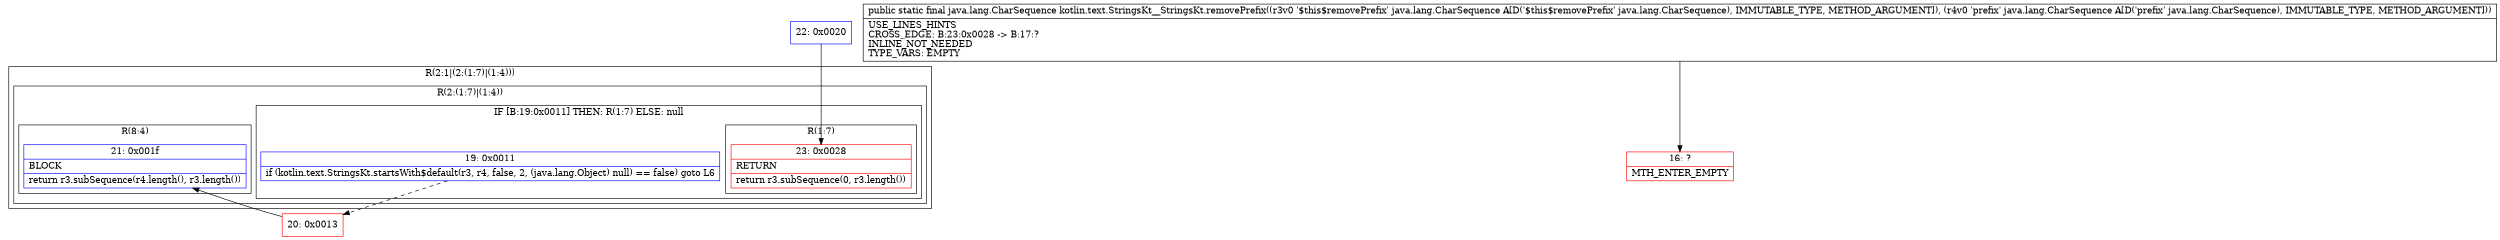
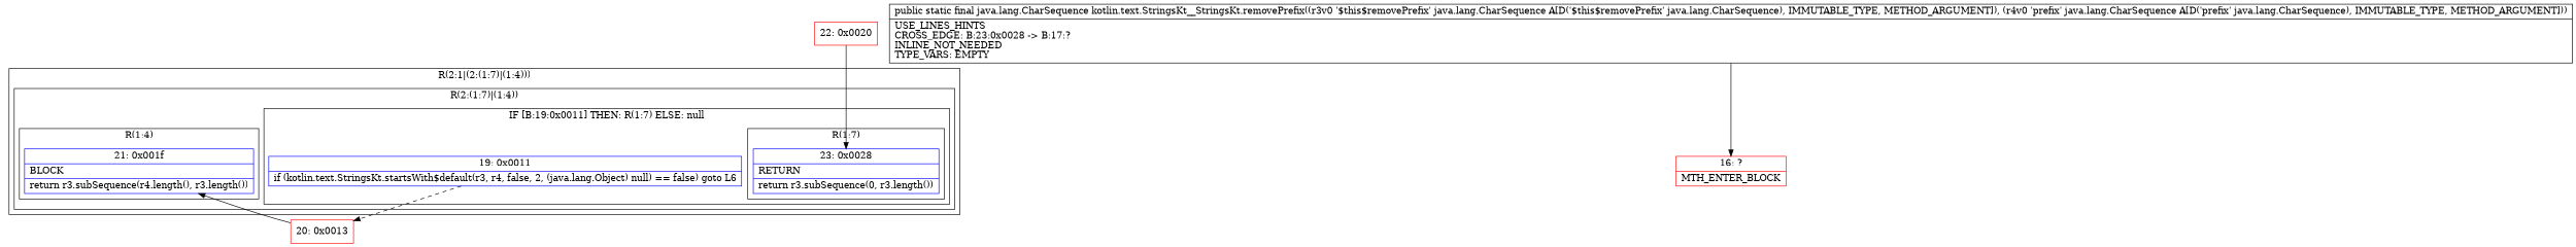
  digraph {
    node [color=blue shape=record]
-   n1 [color=red label="{23\:\ 0x0028|RETURN\l|return r3.subSequence(0, r3.length())\l}"]
+   n1 [label="{23\:\ 0x0028|RETURN\l|return r3.subSequence(0, r3.length())\l}"]
    n2 [label="{19\:\ 0x0011|if (kotlin.text.StringsKt.startsWith$default(r3, r4, false, 2, (java.lang.Object) null) == false) goto L6\l}"]
    n3 [label="{21\:\ 0x001f|BLOCK\l|return r3.subSequence(r4.length(), r3.length())\l}"]
    n4 [color=red label="{20\:\ 0x0013}"]
-   n5 [label="{22\:\ 0x0020}"]
-   n6 [color=red label="{16\:\ ?|MTH_ENTER_EMPTY\l}"]
+   n5 [color=red label="{22\:\ 0x0020}"]
+   n6 [color=red label="{16\:\ ?|MTH_ENTER_BLOCK\l}"]
    n7 [label="{public static final java.lang.CharSequence kotlin.text.StringsKt__StringsKt.removePrefix((r3v0 '$this$removePrefix' java.lang.CharSequence A[D('$this$removePrefix' java.lang.CharSequence), IMMUTABLE_TYPE, METHOD_ARGUMENT]), (r4v0 'prefix' java.lang.CharSequence A[D('prefix' java.lang.CharSequence), IMMUTABLE_TYPE, METHOD_ARGUMENT]))  | USE_LINES_HINTS\lCROSS_EDGE: B:23:0x0028 \-\> B:17:?\lINLINE_NOT_NEEDED\lTYPE_VARS: EMPTY\l}" color=""]
    subgraph cluster_1 {
      label="R(2:1|(2:(1:7)|(1:4)))"
      subgraph cluster_2 {
        label="R(2:(1:7)|(1:4))"
        subgraph cluster_3 {
          label="IF [B:19:0x0011] THEN: R(1:7) ELSE: null"
          n2
          subgraph cluster_4 {
            label="R(1:7)"
            n1
          }
        }
        subgraph cluster_5 {
-         label="R(8:4)"
+         label="R(1:4)"
          n3
        }
      }
    }
    n2 -> n4 [style=dashed]
    n4 -> n3
    n5 -> n1
    n7 -> n6
  }
